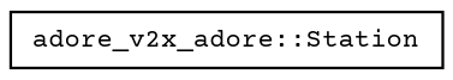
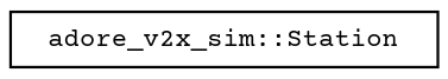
  digraph {
    rankdir=LR
    fontname="Courier Prime"
-   n1 [color=black fillcolor=white fontname="Courier Prime" fontsize=10 height=0.2 label="adore_v2x_adore::Station" shape=record style=filled width=0.4]
+   n1 [color=black fillcolor=white fontname="Courier Prime" fontsize=10 height=0.2 label="adore_v2x_sim::Station" shape=record style=filled width=0.4]
  }
